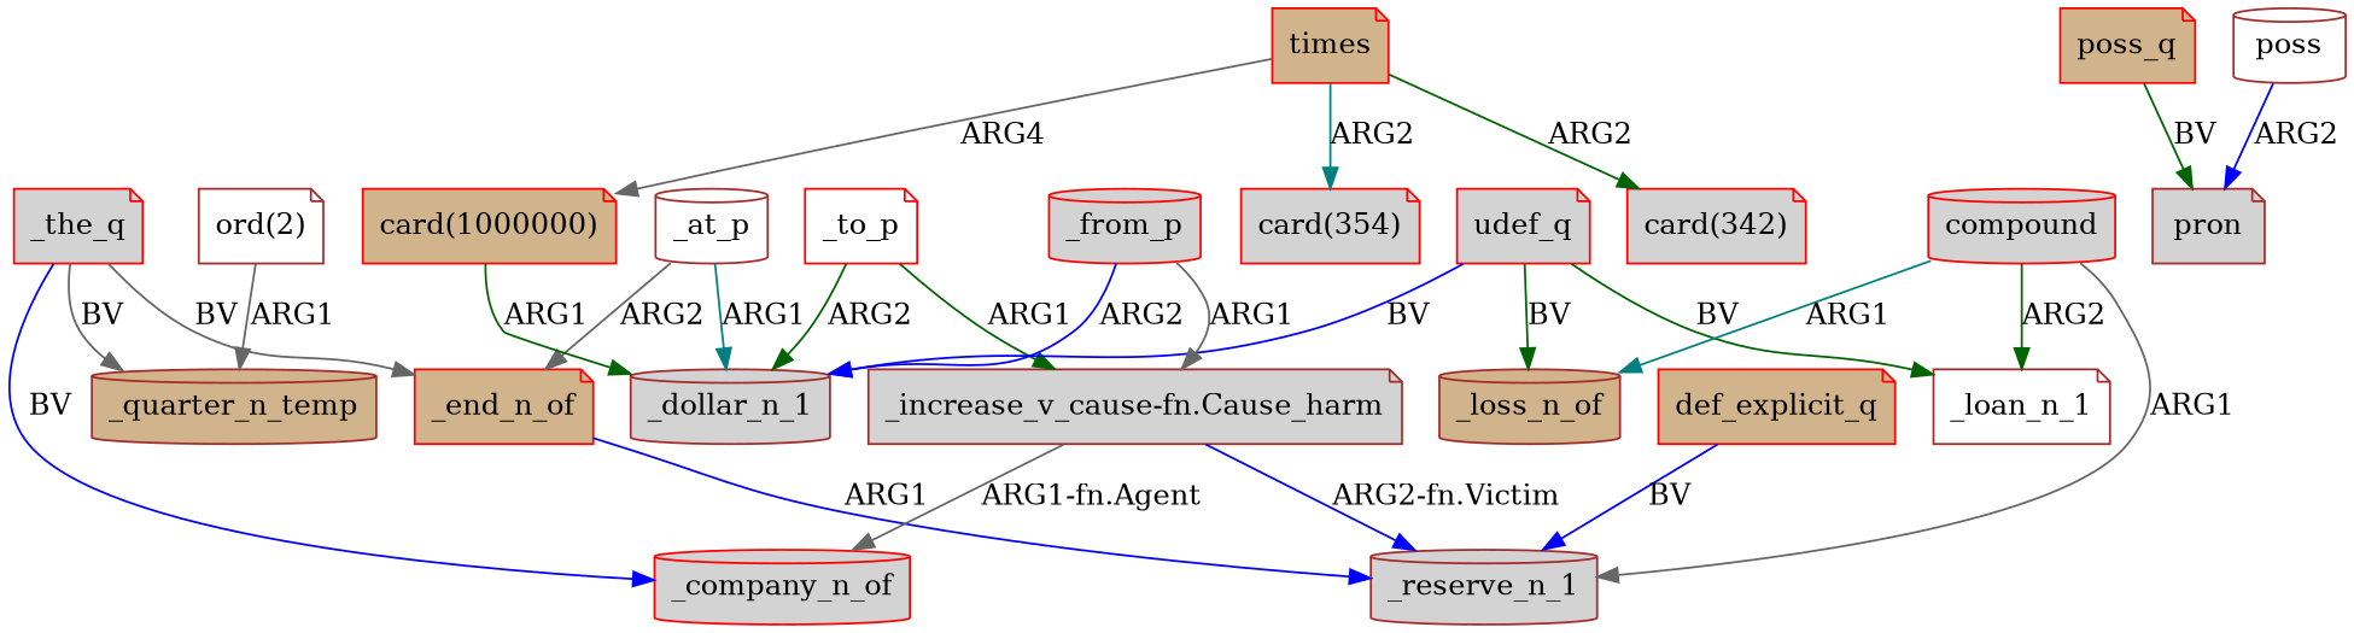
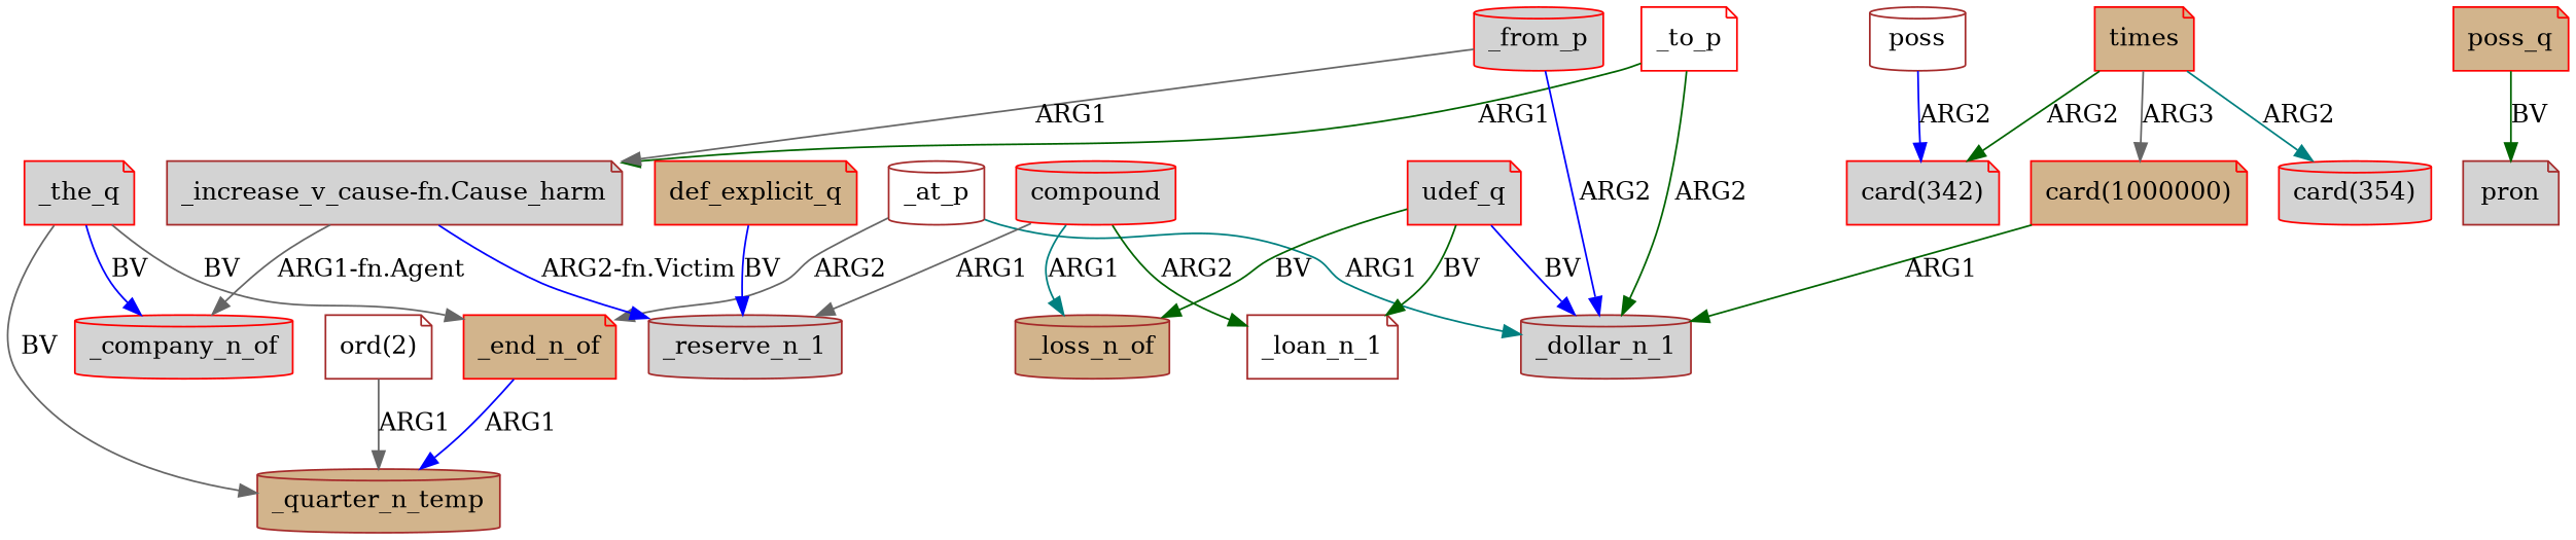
  digraph {
    node [color=red fillcolor=lightgrey shape=note style=filled]
    edge [color=gray40]
    _at_p [color=brown fillcolor=white shape=cylinder]
    _end_n_of [fillcolor=tan]
    _dollar_n_1 [color=brown shape=cylinder]
    _quarter_n_temp [color=brown fillcolor=tan shape=cylinder]
    _to_p [fillcolor=white]
    "_increase_v_cause-fn.Cause_harm" [color=brown]
    _reserve_n_1 [color=brown shape=cylinder]
    _company_n_of [shape=cylinder]
    udef_q
    _loan_n_1 [color=brown fillcolor=white]
    _loss_n_of [color=brown fillcolor=tan shape=cylinder]
    _the_q
    times [fillcolor=tan]
-   "card(354)"
+   "card(354)" [shape=cylinder]
    "card(1000000)" [fillcolor=tan]
    "card(342)"
    n17 [fillcolor=tan label=poss_q]
    pron [color=brown]
    _from_p [shape=cylinder]
    poss [color=brown fillcolor=white shape=cylinder]
    compound [shape=cylinder]
    def_explicit_q [fillcolor=tan]
    "ord(2)" [color=brown fillcolor=white]
    _at_p -> _end_n_of [label=ARG2]
    _at_p -> _dollar_n_1 [color=teal label=ARG1]
-   _end_n_of -> _reserve_n_1 [color=blue label=ARG1]
+   _end_n_of -> _quarter_n_temp [color=blue label=ARG1]
    _to_p -> _dollar_n_1 [color=darkgreen label=ARG2]
    _to_p -> "_increase_v_cause-fn.Cause_harm" [color=darkgreen label=ARG1]
    "_increase_v_cause-fn.Cause_harm" -> _reserve_n_1 [color=blue label="ARG2-fn.Victim"]
    "_increase_v_cause-fn.Cause_harm" -> _company_n_of [label="ARG1-fn.Agent"]
    udef_q -> _dollar_n_1 [color=blue label=BV]
    udef_q -> _loan_n_1 [color=darkgreen label=BV]
    udef_q -> _loss_n_of [color=darkgreen label=BV]
    _the_q -> _end_n_of [label=BV]
    _the_q -> _quarter_n_temp [label=BV]
    _the_q -> _company_n_of [color=blue label=BV]
    times -> "card(354)" [color=teal label=ARG2]
-   times -> "card(1000000)" [label=ARG4]
+   times -> "card(1000000)" [label=ARG3]
    times -> "card(342)" [color=darkgreen label=ARG2]
    "card(1000000)" -> _dollar_n_1 [color=darkgreen label=ARG1]
    n17 -> pron [color=darkgreen label=BV]
    _from_p -> _dollar_n_1 [color=blue label=ARG2]
    _from_p -> "_increase_v_cause-fn.Cause_harm" [label=ARG1]
-   poss -> pron [color=blue label=ARG2]
+   poss -> "card(342)" [color=blue label=ARG2]
    compound -> _reserve_n_1 [label=ARG1]
    compound -> _loan_n_1 [color=darkgreen label=ARG2]
    compound -> _loss_n_of [color=teal label=ARG1]
    def_explicit_q -> _reserve_n_1 [color=blue label=BV]
    "ord(2)" -> _quarter_n_temp [label=ARG1]
  }
